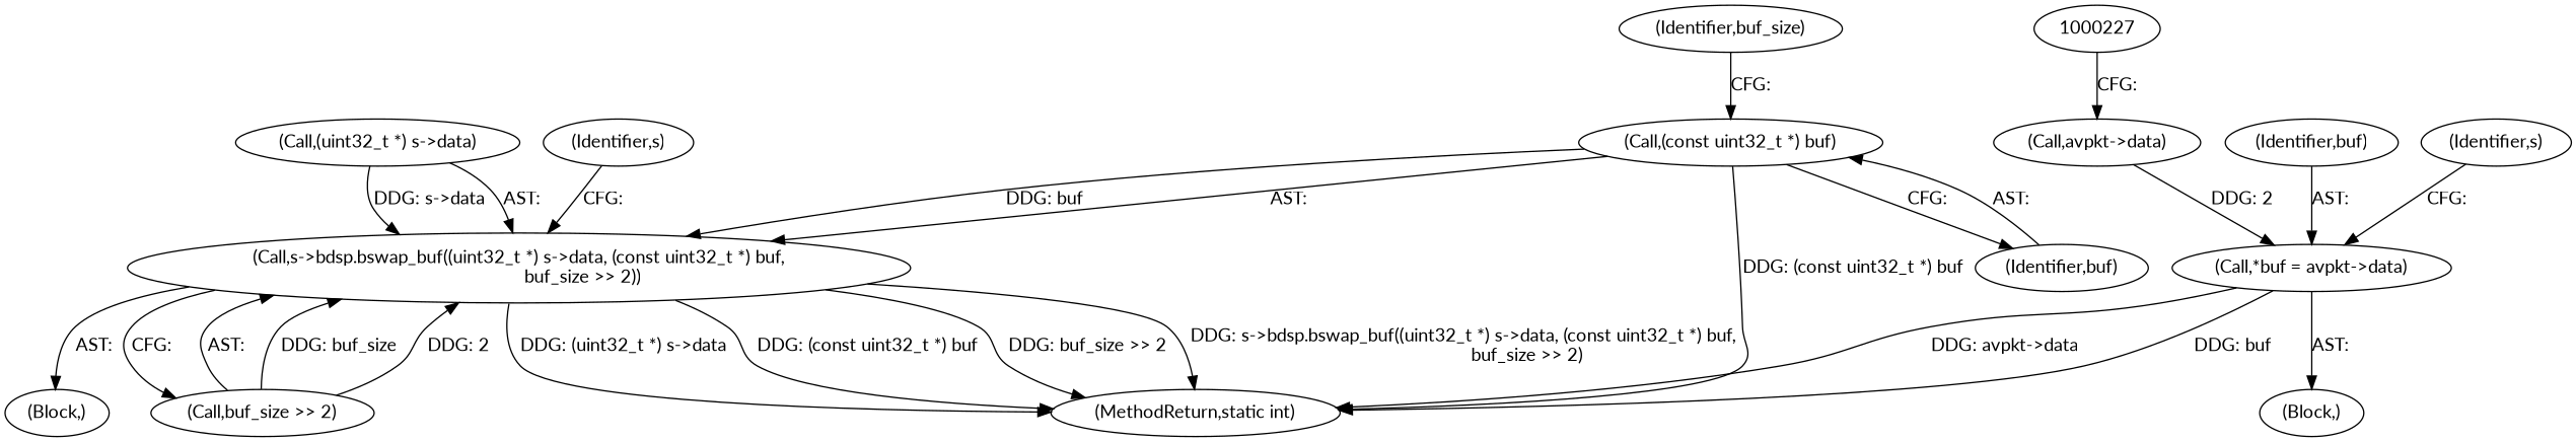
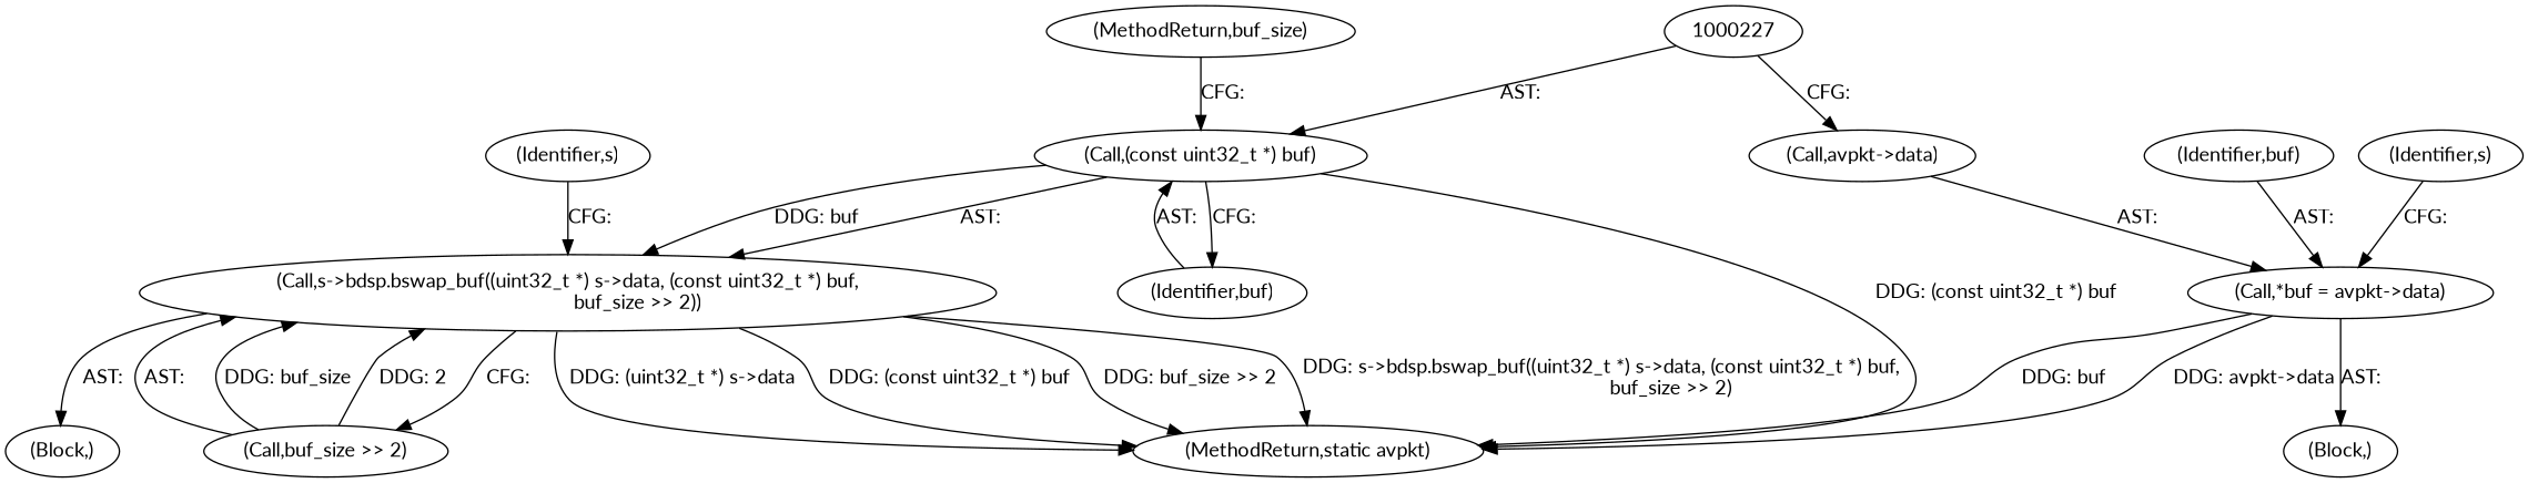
  digraph {
    fontname=Lato
    node [fontname=Lato]
    edge [fontname=Lato]
    n1 [label="(Call,*buf = avpkt->data)"]
    n2 [label="(Block,)"]
-   n3 [label="(MethodReturn,static int)"]
+   n3 [label="(MethodReturn,static avpkt)"]
    n4 [label="(Call,(const uint32_t *) buf)"]
    n5 [label="(Call,s->bdsp.bswap_buf((uint32_t *) s->data, (const uint32_t *) buf,\n                          buf_size >> 2))"]
    n6 [label="(Identifier,buf)"]
    n7 [label="(Call,avpkt->data)"]
    n8 [label="(Block,)"]
    n9 [label="(Call,buf_size >> 2)"]
    n10 [label="(Identifier,buf)"]
-   n11 [label="(Call,(uint32_t *) s->data)"]
    n12 [label="(Identifier,s)"]
    n13 [label="(Identifier,s)"]
-   n14 [label="(Identifier,buf_size)"]
+   n14 [label="(MethodReturn,buf_size)"]
    1000227
    n1 -> n2 [label="AST: "]
    n1 -> n3 [label="DDG: buf"]
    n1 -> n3 [label="DDG: avpkt->data"]
    n4 -> n3 [label="DDG: (const uint32_t *) buf"]
    n4 -> n5 [label="AST: "]
    n4 -> n5 [label="DDG: buf"]
    n4 -> n6 [label="CFG: "]
    n5 -> n3 [label="DDG: (uint32_t *) s->data"]
    n5 -> n3 [label="DDG: (const uint32_t *) buf"]
    n5 -> n3 [label="DDG: buf_size >> 2"]
    n5 -> n3 [label="DDG: s->bdsp.bswap_buf((uint32_t *) s->data, (const uint32_t *) buf,\n                          buf_size >> 2)"]
    n5 -> n8 [label="AST: "]
    n5 -> n9 [label="CFG: "]
    n6 -> n4 [label="AST: "]
-   n7 -> n1 [label="DDG: 2"]
+   n7 -> n1 [label="AST: "]
    n9 -> n5 [label="AST: "]
    n9 -> n5 [label="DDG: buf_size"]
    n9 -> n5 [label="DDG: 2"]
    n10 -> n1 [label="AST: "]
-   n11 -> n5 [label="AST: "]
-   n11 -> n5 [label="DDG: s->data"]
    n12 -> n5 [label="CFG: "]
    n13 -> n1 [label="CFG: "]
    n14 -> n4 [label="CFG: "]
+   1000227 -> n4 [label="AST: "]
    1000227 -> n7 [label="CFG: "]
  }
